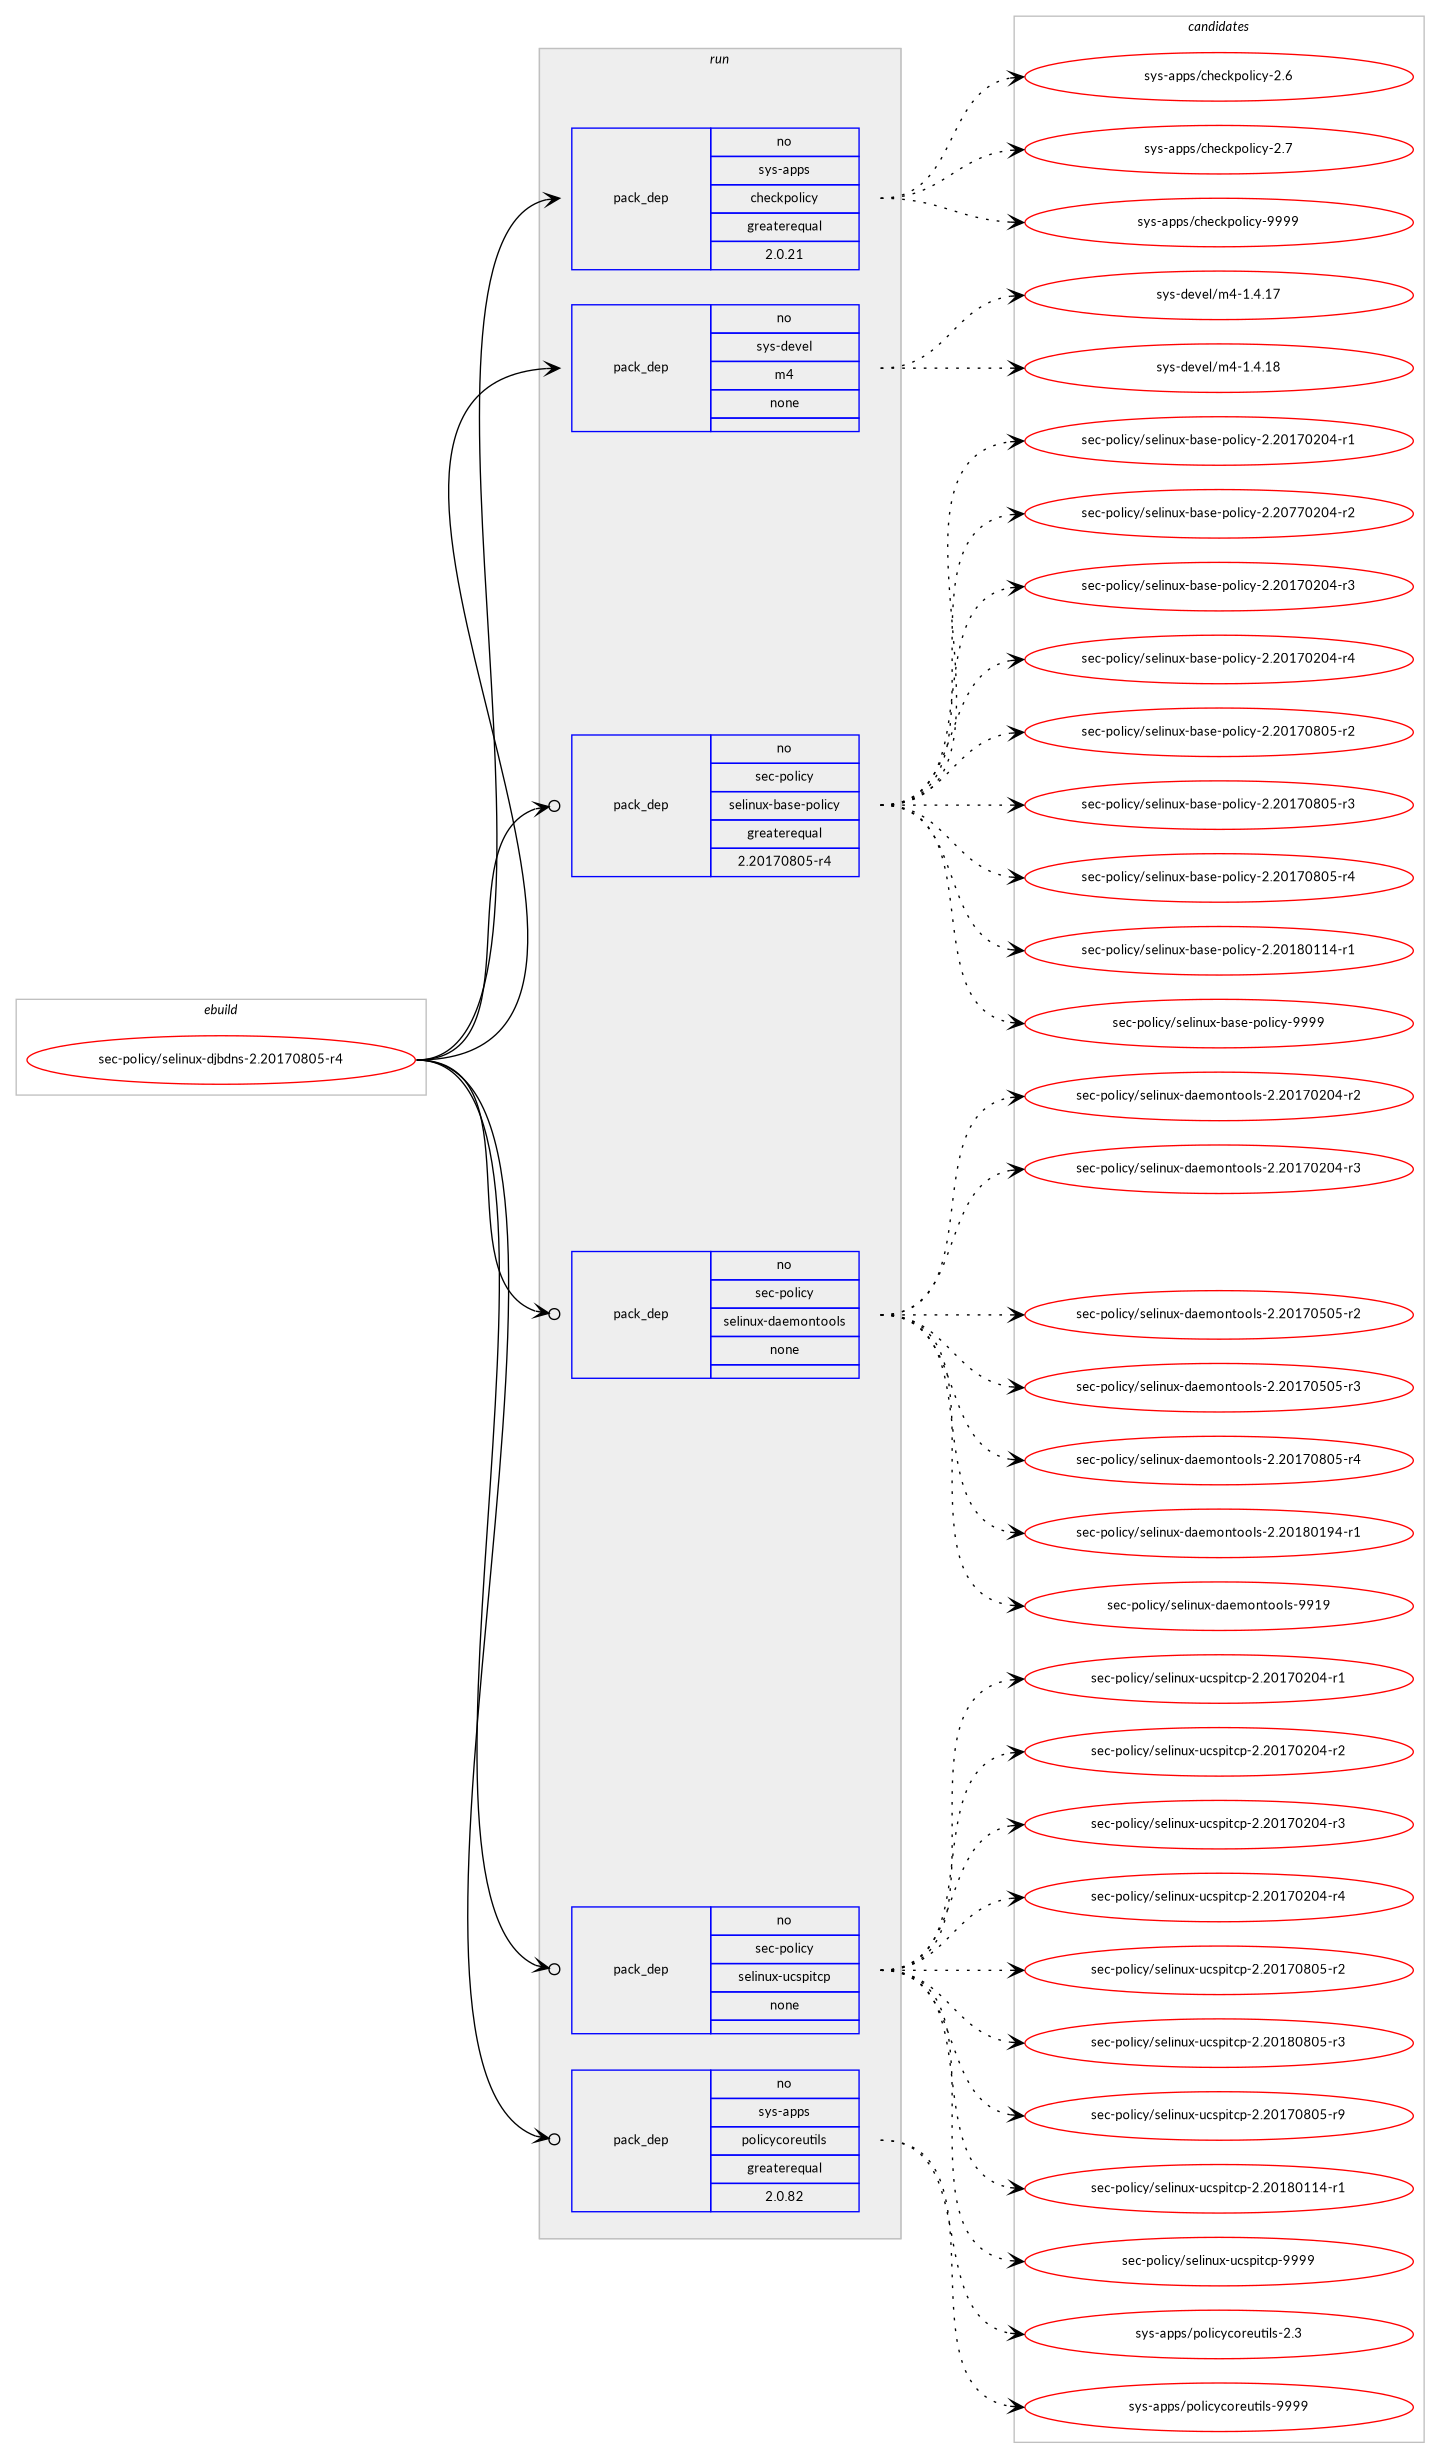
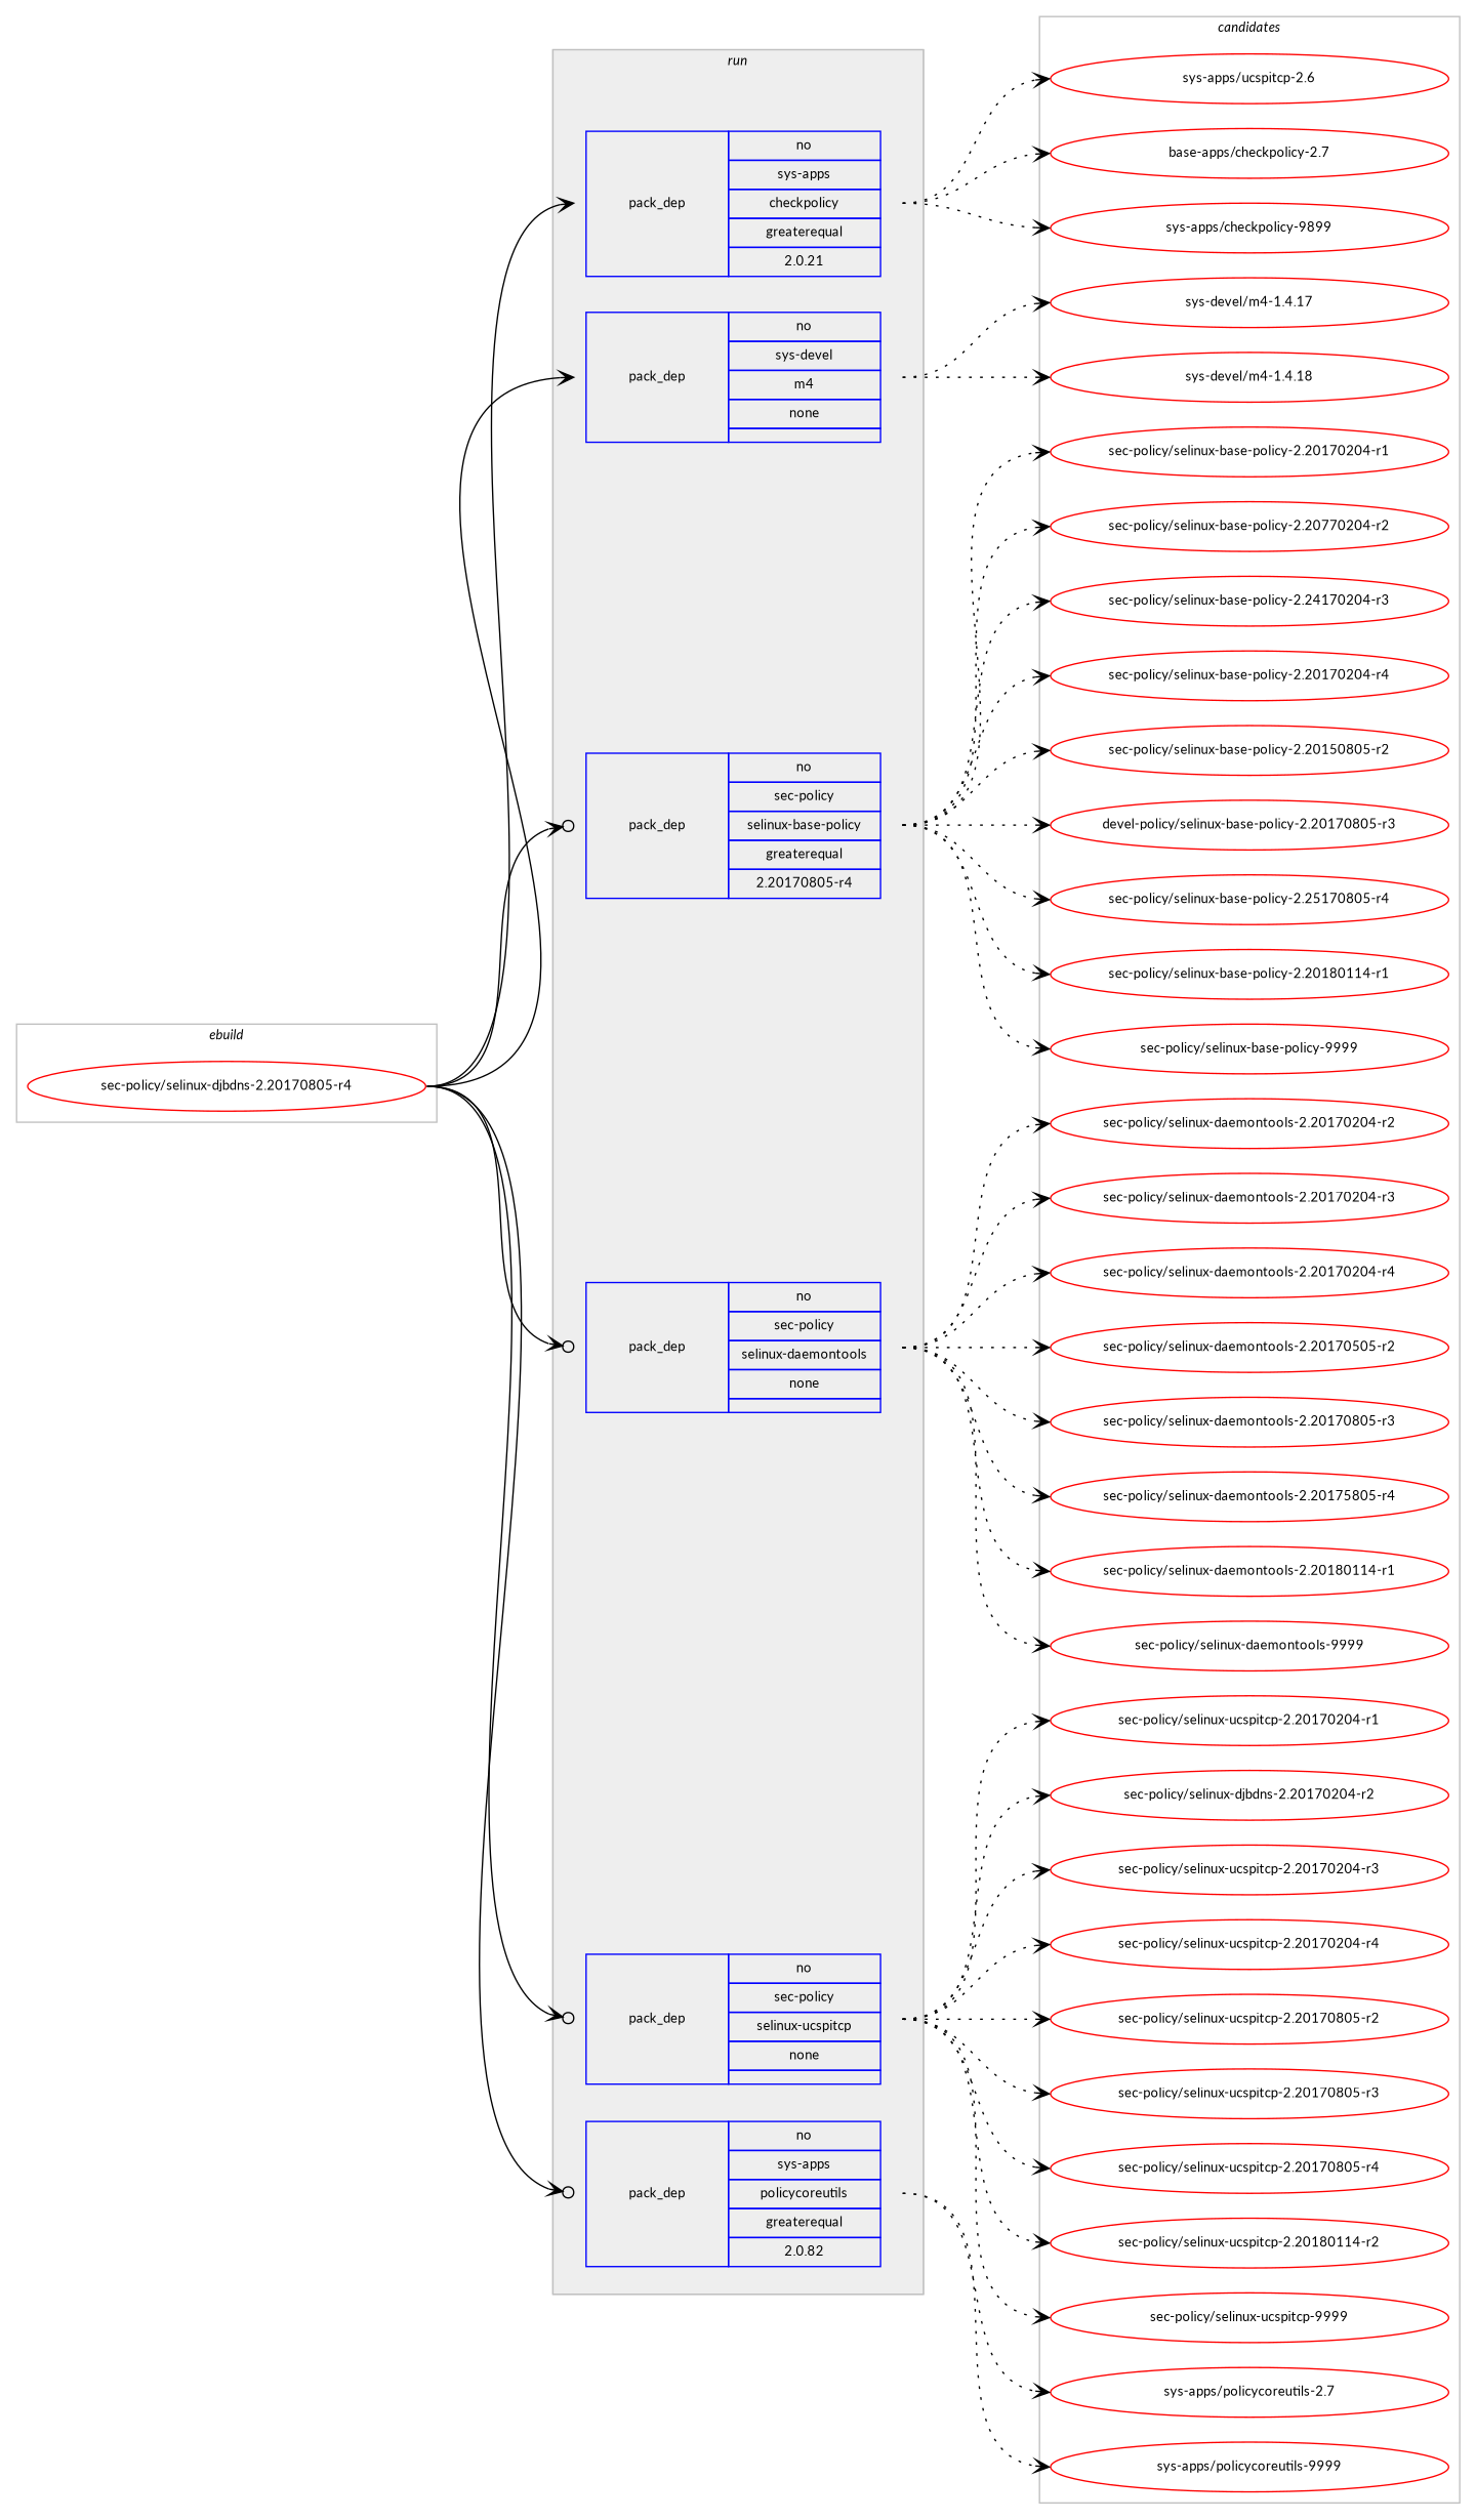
  digraph {
    compound=true
    concentrate=true
    fontname=Lato
    fontsize=10
    newrank=true
    rankdir=LR
    ranksep=1.5
    node [color=red fontname=Lato fontsize=10]
    edge [arrowhead=vee fontname=Lato headport=w style=dotted tailport=e weight=100]
    n1 [label="sec-policy/selinux-djbdns-2.20170805-r4" width=4]
    n2 [color=blue label=<<TABLE BORDER="0" CELLBORDER="1" CELLSPACING="0" CELLPADDING="4" WIDTH="220"><TR><TD ROWSPAN="6" CELLPADDING="30">pack_dep</TD></TR><TR><TD WIDTH="110">no</TD></TR><TR><TD>sys-apps</TD></TR><TR><TD>checkpolicy</TD></TR><TR><TD>greaterequal</TD></TR><TR><TD>2.0.21</TD></TR></TABLE>> shape=none]
    n3 [color=blue label=<<TABLE BORDER="0" CELLBORDER="1" CELLSPACING="0" CELLPADDING="4" WIDTH="220"><TR><TD ROWSPAN="6" CELLPADDING="30">pack_dep</TD></TR><TR><TD WIDTH="110">no</TD></TR><TR><TD>sys-devel</TD></TR><TR><TD>m4</TD></TR><TR><TD>none</TD></TR><TR><TD></TD></TR></TABLE>> shape=none]
    n4 [color=blue label=<<TABLE BORDER="0" CELLBORDER="1" CELLSPACING="0" CELLPADDING="4" WIDTH="220"><TR><TD ROWSPAN="6" CELLPADDING="30">pack_dep</TD></TR><TR><TD WIDTH="110">no</TD></TR><TR><TD>sec-policy</TD></TR><TR><TD>selinux-base-policy</TD></TR><TR><TD>greaterequal</TD></TR><TR><TD>2.20170805-r4</TD></TR></TABLE>> shape=none]
    n5 [color=blue label=<<TABLE BORDER="0" CELLBORDER="1" CELLSPACING="0" CELLPADDING="4" WIDTH="220"><TR><TD ROWSPAN="6" CELLPADDING="30">pack_dep</TD></TR><TR><TD WIDTH="110">no</TD></TR><TR><TD>sec-policy</TD></TR><TR><TD>selinux-daemontools</TD></TR><TR><TD>none</TD></TR><TR><TD></TD></TR></TABLE>> shape=none]
    n6 [color=blue label=<<TABLE BORDER="0" CELLBORDER="1" CELLSPACING="0" CELLPADDING="4" WIDTH="220"><TR><TD ROWSPAN="6" CELLPADDING="30">pack_dep</TD></TR><TR><TD WIDTH="110">no</TD></TR><TR><TD>sec-policy</TD></TR><TR><TD>selinux-ucspitcp</TD></TR><TR><TD>none</TD></TR><TR><TD></TD></TR></TABLE>> shape=none]
    n7 [color=blue label=<<TABLE BORDER="0" CELLBORDER="1" CELLSPACING="0" CELLPADDING="4" WIDTH="220"><TR><TD ROWSPAN="6" CELLPADDING="30">pack_dep</TD></TR><TR><TD WIDTH="110">no</TD></TR><TR><TD>sys-apps</TD></TR><TR><TD>policycoreutils</TD></TR><TR><TD>greaterequal</TD></TR><TR><TD>2.0.82</TD></TR></TABLE>> shape=none]
-   n8 [label="sys-apps/checkpolicy-2.6" width=4]
-   n9 [label="sys-apps/checkpolicy-2.7" width=4]
-   n10 [label="sys-apps/checkpolicy-9999" width=4]
+   n8 [label="sys-apps/ucspitcp-2.6" width=4]
+   n9 [label="base-apps/checkpolicy-2.7" width=4]
+   n10 [label="sys-apps/checkpolicy-9899" width=4]
    n11 [label="sys-devel/m4-1.4.17" width=4]
    n12 [label="sys-devel/m4-1.4.18" width=4]
    n13 [label="sec-policy/selinux-base-policy-2.20170204-r1" width=4]
    n14 [label="sec-policy/selinux-base-policy-2.20770204-r2" width=4]
-   n15 [label="sec-policy/selinux-base-policy-2.20170204-r3" width=4]
+   n15 [label="sec-policy/selinux-base-policy-2.24170204-r3" width=4]
    n16 [label="sec-policy/selinux-base-policy-2.20170204-r4" width=4]
-   n17 [label="sec-policy/selinux-base-policy-2.20170805-r2" width=4]
-   n18 [label="sec-policy/selinux-base-policy-2.20170805-r3" width=4]
-   n19 [label="sec-policy/selinux-base-policy-2.20170805-r4" width=4]
+   n17 [label="sec-policy/selinux-base-policy-2.20150805-r2" width=4]
+   n18 [label="devel-policy/selinux-base-policy-2.20170805-r3" width=4]
+   n19 [label="sec-policy/selinux-base-policy-2.25170805-r4" width=4]
    n20 [label="sec-policy/selinux-base-policy-2.20180114-r1" width=4]
    n21 [label="sec-policy/selinux-base-policy-9999" width=4]
    n22 [label="sec-policy/selinux-daemontools-2.20170204-r2" width=4]
    n23 [label="sec-policy/selinux-daemontools-2.20170204-r3" width=4]
+   n24 [label="sec-policy/selinux-daemontools-2.20170204-r4" width=4]
    n25 [label="sec-policy/selinux-daemontools-2.20170505-r2" width=4]
-   n26 [label="sec-policy/selinux-daemontools-2.20170505-r3" width=4]
-   n27 [label="sec-policy/selinux-daemontools-2.20170805-r4" width=4]
-   n28 [label="sec-policy/selinux-daemontools-2.20180194-r1" width=4]
-   n29 [label="sec-policy/selinux-daemontools-9919" width=4]
+   n26 [label="sec-policy/selinux-daemontools-2.20170805-r3" width=4]
+   n27 [label="sec-policy/selinux-daemontools-2.20175805-r4" width=4]
+   n28 [label="sec-policy/selinux-daemontools-2.20180114-r1" width=4]
+   n29 [label="sec-policy/selinux-daemontools-9999" width=4]
    n30 [label="sec-policy/selinux-ucspitcp-2.20170204-r1" width=4]
-   n31 [label="sec-policy/selinux-ucspitcp-2.20170204-r2" width=4]
+   n31 [label="sec-policy/selinux-djbdns-2.20170204-r2" width=4]
    n32 [label="sec-policy/selinux-ucspitcp-2.20170204-r3" width=4]
    n33 [label="sec-policy/selinux-ucspitcp-2.20170204-r4" width=4]
    n34 [label="sec-policy/selinux-ucspitcp-2.20170805-r2" width=4]
-   n35 [label="sec-policy/selinux-ucspitcp-2.20180805-r3" width=4]
-   n36 [label="sec-policy/selinux-ucspitcp-2.20170805-r9" width=4]
-   n37 [label="sec-policy/selinux-ucspitcp-2.20180114-r1" width=4]
+   n35 [label="sec-policy/selinux-ucspitcp-2.20170805-r3" width=4]
+   n36 [label="sec-policy/selinux-ucspitcp-2.20170805-r4" width=4]
+   n37 [label="sec-policy/selinux-ucspitcp-2.20180114-r2" width=4]
    n38 [label="sec-policy/selinux-ucspitcp-9999" width=4]
-   n39 [label="sys-apps/policycoreutils-2.3" width=4]
+   n39 [label="sys-apps/policycoreutils-2.7" width=4]
    n40 [label="sys-apps/policycoreutils-9999" width=4]
    subgraph cluster_1 {
      color=gray
      label=<<i>ebuild</i>>
      rank=same
      n1
    }
    subgraph cluster_2 {
      color=gray
      label=<<i>dependencies</i>>
      subgraph cluster_3 {
        color=gray
        fillcolor="#eeeeee"
        label=<<i>compile</i>>
        style=filled
        subgraph sub_4 {
          color=gray
          fillcolor="#eeeeee"
          label=<<i>compile</i>>
          style=filled
          n2
        }
        subgraph sub_5 {
          color=gray
          fillcolor="#eeeeee"
          label=<<i>compile</i>>
          style=filled
          n3
        }
      }
      subgraph cluster_6 {
        color=gray
        fillcolor="#eeeeee"
        label=<<i>compile and run</i>>
        style=filled
        subgraph sub_7 {
          color=gray
          fillcolor="#eeeeee"
          label=<<i>compile and run</i>>
          style=filled
          n4
        }
        subgraph sub_8 {
          color=gray
          fillcolor="#eeeeee"
          label=<<i>compile and run</i>>
          style=filled
          n5
        }
        subgraph sub_9 {
          color=gray
          fillcolor="#eeeeee"
          label=<<i>compile and run</i>>
          style=filled
          n6
        }
        subgraph sub_10 {
          color=gray
          fillcolor="#eeeeee"
          label=<<i>compile and run</i>>
          style=filled
          n7
        }
      }
      subgraph cluster_11 {
        color=gray
        fillcolor="#eeeeee"
        label=<<i>run</i>>
        style=filled
      }
    }
    subgraph cluster_12 {
      color=gray
      label=<<i>candidates</i>>
      rank=same
      subgraph sub_13 {
        color=black
        label=<<i>candidates</i>>
        nodesep=1
        rank=same
        n8
        n9
        n10
      }
      subgraph sub_14 {
        color=black
        label=<<i>candidates</i>>
        nodesep=1
        rank=same
        n11
        n12
      }
      subgraph sub_15 {
        color=black
        label=<<i>candidates</i>>
        nodesep=1
        rank=same
        n13
        n14
        n15
        n16
        n17
        n18
        n19
        n20
        n21
      }
      subgraph sub_16 {
        color=black
        label=<<i>candidates</i>>
        nodesep=1
        rank=same
        n22
        n23
+       n24
        n25
        n26
        n27
        n28
        n29
      }
      subgraph sub_17 {
        color=black
        label=<<i>candidates</i>>
        nodesep=1
        rank=same
        n30
        n31
        n32
        n33
        n34
        n35
        n36
        n37
        n38
      }
      subgraph sub_18 {
        color=black
        label=<<i>candidates</i>>
        nodesep=1
        rank=same
        n39
        n40
      }
    }
    n1 -> n2 [style=solid weight=20]
    n1 -> n3 [style=solid weight=20]
    n1 -> n4 [arrowhead=odotvee style=solid weight=20]
    n1 -> n5 [arrowhead=odotvee style=solid weight=20]
    n1 -> n6 [arrowhead=odotvee style=solid weight=20]
    n1 -> n7 [arrowhead=odotvee style=solid weight=20]
    n2 -> n8
    n2 -> n9
    n2 -> n10
    n3 -> n11
    n3 -> n12
    n4 -> n13
    n4 -> n14
    n4 -> n15
    n4 -> n16
    n4 -> n17
    n4 -> n18
    n4 -> n19
    n4 -> n20
    n4 -> n21
    n5 -> n22
    n5 -> n23
+   n5 -> n24
    n5 -> n25
    n5 -> n26
    n5 -> n27
    n5 -> n28
    n5 -> n29
    n6 -> n30
    n6 -> n31
    n6 -> n32
    n6 -> n33
    n6 -> n34
    n6 -> n35
    n6 -> n36
    n6 -> n37
    n6 -> n38
    n7 -> n39
    n7 -> n40
  }
